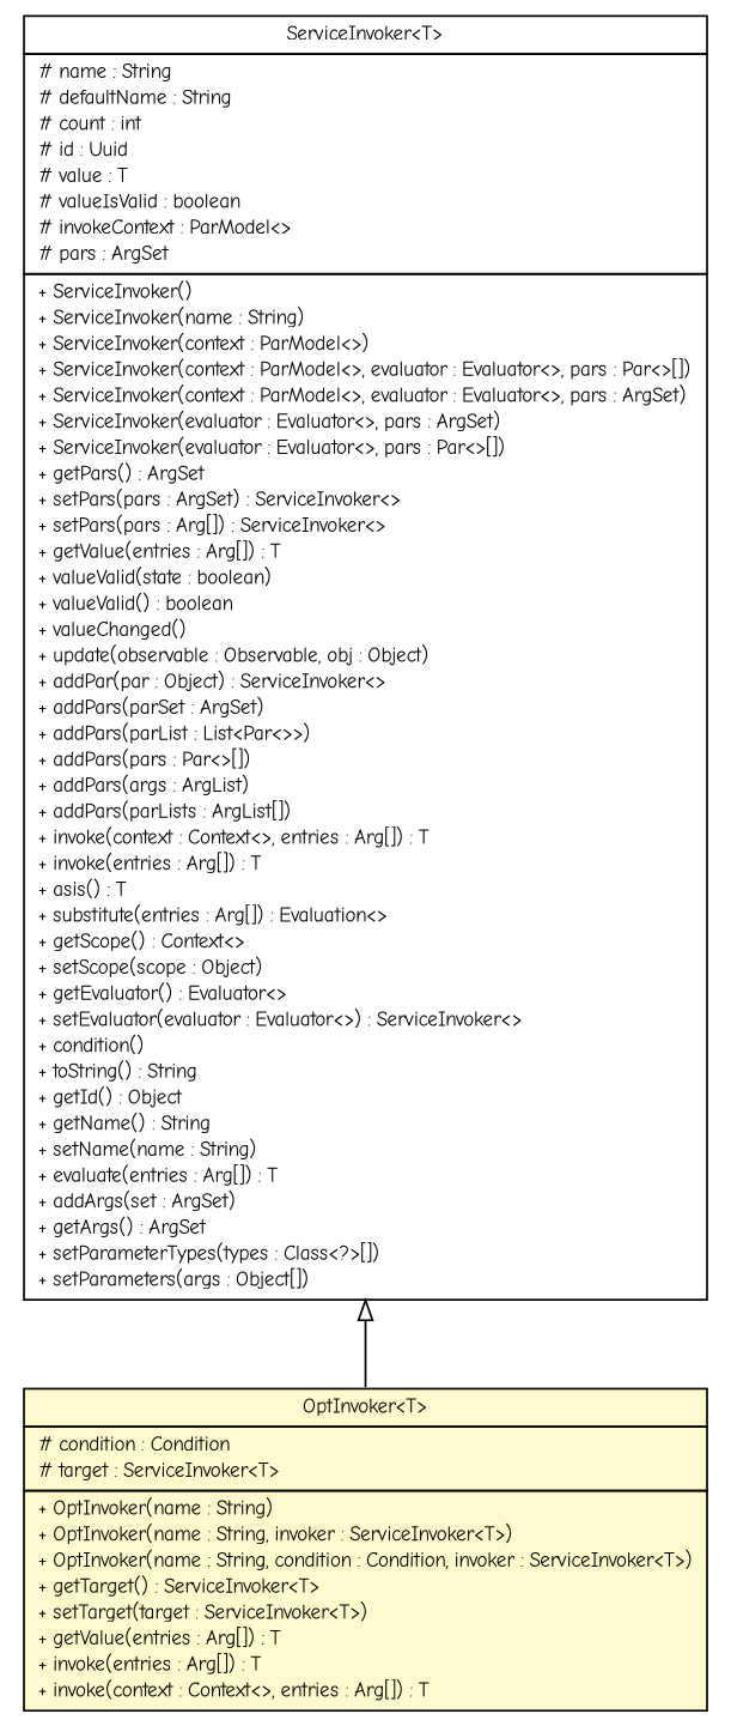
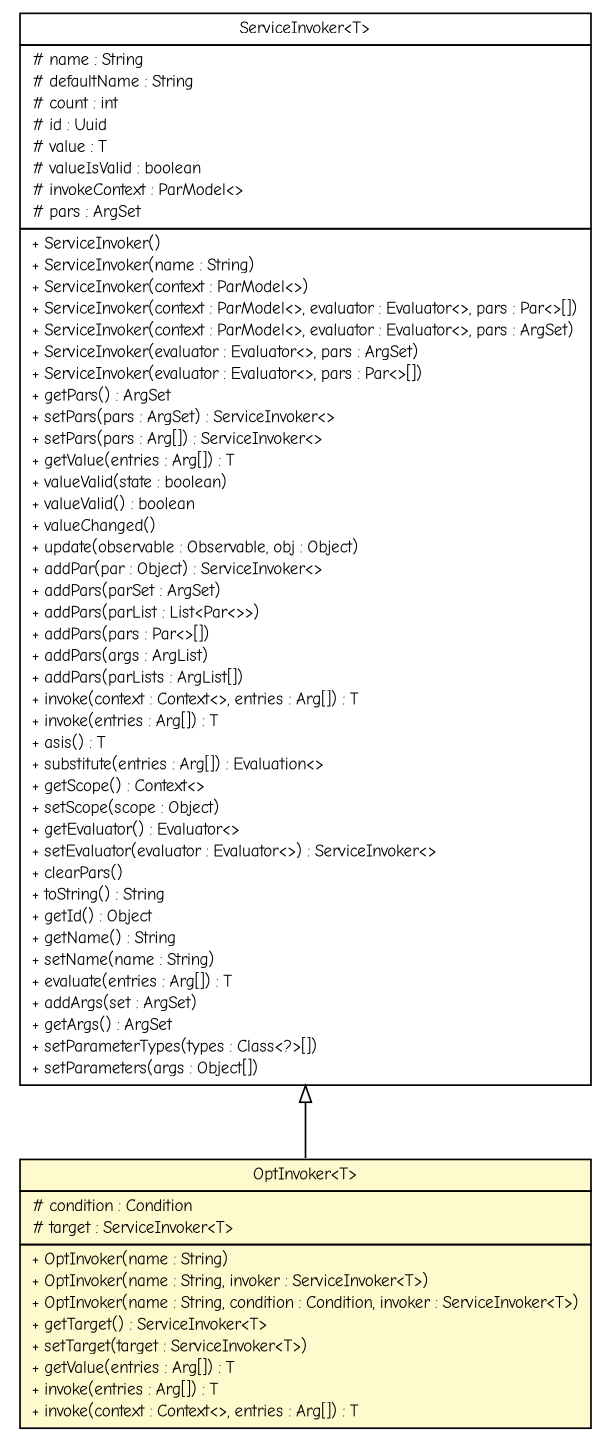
  digraph {
    nodesep=0.25
    ranksep=0.5
    fontname="Comic Neue"
    node [fontcolor=black fontname="Comic Neue" fontsize=10.0 shape=plaintext]
    n1 [label=<<table title="sorcer.core.invoker.OptInvoker" border="0" cellborder="1" cellspacing="0" cellpadding="2" port="p" bgcolor="lemonChiffon" href="./OptInvoker.html"> 		<tr><td><table border="0" cellspacing="0" cellpadding="1"> <tr><td align="center" balign="center"> OptInvoker&lt;T&gt; </td></tr> 		</table></td></tr> 		<tr><td><table border="0" cellspacing="0" cellpadding="1"> <tr><td align="left" balign="left"> # condition : Condition </td></tr> <tr><td align="left" balign="left"> # target : ServiceInvoker&lt;T&gt; </td></tr> 		</table></td></tr> 		<tr><td><table border="0" cellspacing="0" cellpadding="1"> <tr><td align="left" balign="left"> + OptInvoker(name : String) </td></tr> <tr><td align="left" balign="left"> + OptInvoker(name : String, invoker : ServiceInvoker&lt;T&gt;) </td></tr> <tr><td align="left" balign="left"> + OptInvoker(name : String, condition : Condition, invoker : ServiceInvoker&lt;T&gt;) </td></tr> <tr><td align="left" balign="left"> + getTarget() : ServiceInvoker&lt;T&gt; </td></tr> <tr><td align="left" balign="left"> + setTarget(target : ServiceInvoker&lt;T&gt;) </td></tr> <tr><td align="left" balign="left"> + getValue(entries : Arg[]) : T </td></tr> <tr><td align="left" balign="left"> + invoke(entries : Arg[]) : T </td></tr> <tr><td align="left" balign="left"> + invoke(context : Context&lt;&gt;, entries : Arg[]) : T </td></tr> 		</table></td></tr> 		</table>>]
-   n2 [label=<<table title="sorcer.core.invoker.ServiceInvoker" border="0" cellborder="1" cellspacing="0" cellpadding="2" port="p" href="./ServiceInvoker.html"> 		<tr><td><table border="0" cellspacing="0" cellpadding="1"> <tr><td align="center" balign="center"> ServiceInvoker&lt;T&gt; </td></tr> 		</table></td></tr> 		<tr><td><table border="0" cellspacing="0" cellpadding="1"> <tr><td align="left" balign="left"> # name : String </td></tr> <tr><td align="left" balign="left"> # defaultName : String </td></tr> <tr><td align="left" balign="left"> # count : int </td></tr> <tr><td align="left" balign="left"> # id : Uuid </td></tr> <tr><td align="left" balign="left"> # value : T </td></tr> <tr><td align="left" balign="left"> # valueIsValid : boolean </td></tr> <tr><td align="left" balign="left"> # invokeContext : ParModel&lt;&gt; </td></tr> <tr><td align="left" balign="left"> # pars : ArgSet </td></tr> 		</table></td></tr> 		<tr><td><table border="0" cellspacing="0" cellpadding="1"> <tr><td align="left" balign="left"> + ServiceInvoker() </td></tr> <tr><td align="left" balign="left"> + ServiceInvoker(name : String) </td></tr> <tr><td align="left" balign="left"> + ServiceInvoker(context : ParModel&lt;&gt;) </td></tr> <tr><td align="left" balign="left"> + ServiceInvoker(context : ParModel&lt;&gt;, evaluator : Evaluator&lt;&gt;, pars : Par&lt;&gt;[]) </td></tr> <tr><td align="left" balign="left"> + ServiceInvoker(context : ParModel&lt;&gt;, evaluator : Evaluator&lt;&gt;, pars : ArgSet) </td></tr> <tr><td align="left" balign="left"> + ServiceInvoker(evaluator : Evaluator&lt;&gt;, pars : ArgSet) </td></tr> <tr><td align="left" balign="left"> + ServiceInvoker(evaluator : Evaluator&lt;&gt;, pars : Par&lt;&gt;[]) </td></tr> <tr><td align="left" balign="left"> + getPars() : ArgSet </td></tr> <tr><td align="left" balign="left"> + setPars(pars : ArgSet) : ServiceInvoker&lt;&gt; </td></tr> <tr><td align="left" balign="left"> + setPars(pars : Arg[]) : ServiceInvoker&lt;&gt; </td></tr> <tr><td align="left" balign="left"> + getValue(entries : Arg[]) : T </td></tr> <tr><td align="left" balign="left"> + valueValid(state : boolean) </td></tr> <tr><td align="left" balign="left"> + valueValid() : boolean </td></tr> <tr><td align="left" balign="left"> + valueChanged() </td></tr> <tr><td align="left" balign="left"> + update(observable : Observable, obj : Object) </td></tr> <tr><td align="left" balign="left"> + addPar(par : Object) : ServiceInvoker&lt;&gt; </td></tr> <tr><td align="left" balign="left"> + addPars(parSet : ArgSet) </td></tr> <tr><td align="left" balign="left"> + addPars(parList : List&lt;Par&lt;&gt;&gt;) </td></tr> <tr><td align="left" balign="left"> + addPars(pars : Par&lt;&gt;[]) </td></tr> <tr><td align="left" balign="left"> + addPars(args : ArgList) </td></tr> <tr><td align="left" balign="left"> + addPars(parLists : ArgList[]) </td></tr> <tr><td align="left" balign="left"> + invoke(context : Context&lt;&gt;, entries : Arg[]) : T </td></tr> <tr><td align="left" balign="left"> + invoke(entries : Arg[]) : T </td></tr> <tr><td align="left" balign="left"> + asis() : T </td></tr> <tr><td align="left" balign="left"> + substitute(entries : Arg[]) : Evaluation&lt;&gt; </td></tr> <tr><td align="left" balign="left"> + getScope() : Context&lt;&gt; </td></tr> <tr><td align="left" balign="left"> + setScope(scope : Object) </td></tr> <tr><td align="left" balign="left"> + getEvaluator() : Evaluator&lt;&gt; </td></tr> <tr><td align="left" balign="left"> + setEvaluator(evaluator : Evaluator&lt;&gt;) : ServiceInvoker&lt;&gt; </td></tr> <tr><td align="left" balign="left"> + condition() </td></tr> <tr><td align="left" balign="left"> + toString() : String </td></tr> <tr><td align="left" balign="left"> + getId() : Object </td></tr> <tr><td align="left" balign="left"> + getName() : String </td></tr> <tr><td align="left" balign="left"> + setName(name : String) </td></tr> <tr><td align="left" balign="left"> + evaluate(entries : Arg[]) : T </td></tr> <tr><td align="left" balign="left"> + addArgs(set : ArgSet) </td></tr> <tr><td align="left" balign="left"> + getArgs() : ArgSet </td></tr> <tr><td align="left" balign="left"> + setParameterTypes(types : Class&lt;?&gt;[]) </td></tr> <tr><td align="left" balign="left"> + setParameters(args : Object[]) </td></tr> 		</table></td></tr> 		</table>>]
+   n2 [label=<<table title="sorcer.core.invoker.ServiceInvoker" border="0" cellborder="1" cellspacing="0" cellpadding="2" port="p" href="./ServiceInvoker.html"> 		<tr><td><table border="0" cellspacing="0" cellpadding="1"> <tr><td align="center" balign="center"> ServiceInvoker&lt;T&gt; </td></tr> 		</table></td></tr> 		<tr><td><table border="0" cellspacing="0" cellpadding="1"> <tr><td align="left" balign="left"> # name : String </td></tr> <tr><td align="left" balign="left"> # defaultName : String </td></tr> <tr><td align="left" balign="left"> # count : int </td></tr> <tr><td align="left" balign="left"> # id : Uuid </td></tr> <tr><td align="left" balign="left"> # value : T </td></tr> <tr><td align="left" balign="left"> # valueIsValid : boolean </td></tr> <tr><td align="left" balign="left"> # invokeContext : ParModel&lt;&gt; </td></tr> <tr><td align="left" balign="left"> # pars : ArgSet </td></tr> 		</table></td></tr> 		<tr><td><table border="0" cellspacing="0" cellpadding="1"> <tr><td align="left" balign="left"> + ServiceInvoker() </td></tr> <tr><td align="left" balign="left"> + ServiceInvoker(name : String) </td></tr> <tr><td align="left" balign="left"> + ServiceInvoker(context : ParModel&lt;&gt;) </td></tr> <tr><td align="left" balign="left"> + ServiceInvoker(context : ParModel&lt;&gt;, evaluator : Evaluator&lt;&gt;, pars : Par&lt;&gt;[]) </td></tr> <tr><td align="left" balign="left"> + ServiceInvoker(context : ParModel&lt;&gt;, evaluator : Evaluator&lt;&gt;, pars : ArgSet) </td></tr> <tr><td align="left" balign="left"> + ServiceInvoker(evaluator : Evaluator&lt;&gt;, pars : ArgSet) </td></tr> <tr><td align="left" balign="left"> + ServiceInvoker(evaluator : Evaluator&lt;&gt;, pars : Par&lt;&gt;[]) </td></tr> <tr><td align="left" balign="left"> + getPars() : ArgSet </td></tr> <tr><td align="left" balign="left"> + setPars(pars : ArgSet) : ServiceInvoker&lt;&gt; </td></tr> <tr><td align="left" balign="left"> + setPars(pars : Arg[]) : ServiceInvoker&lt;&gt; </td></tr> <tr><td align="left" balign="left"> + getValue(entries : Arg[]) : T </td></tr> <tr><td align="left" balign="left"> + valueValid(state : boolean) </td></tr> <tr><td align="left" balign="left"> + valueValid() : boolean </td></tr> <tr><td align="left" balign="left"> + valueChanged() </td></tr> <tr><td align="left" balign="left"> + update(observable : Observable, obj : Object) </td></tr> <tr><td align="left" balign="left"> + addPar(par : Object) : ServiceInvoker&lt;&gt; </td></tr> <tr><td align="left" balign="left"> + addPars(parSet : ArgSet) </td></tr> <tr><td align="left" balign="left"> + addPars(parList : List&lt;Par&lt;&gt;&gt;) </td></tr> <tr><td align="left" balign="left"> + addPars(pars : Par&lt;&gt;[]) </td></tr> <tr><td align="left" balign="left"> + addPars(args : ArgList) </td></tr> <tr><td align="left" balign="left"> + addPars(parLists : ArgList[]) </td></tr> <tr><td align="left" balign="left"> + invoke(context : Context&lt;&gt;, entries : Arg[]) : T </td></tr> <tr><td align="left" balign="left"> + invoke(entries : Arg[]) : T </td></tr> <tr><td align="left" balign="left"> + asis() : T </td></tr> <tr><td align="left" balign="left"> + substitute(entries : Arg[]) : Evaluation&lt;&gt; </td></tr> <tr><td align="left" balign="left"> + getScope() : Context&lt;&gt; </td></tr> <tr><td align="left" balign="left"> + setScope(scope : Object) </td></tr> <tr><td align="left" balign="left"> + getEvaluator() : Evaluator&lt;&gt; </td></tr> <tr><td align="left" balign="left"> + setEvaluator(evaluator : Evaluator&lt;&gt;) : ServiceInvoker&lt;&gt; </td></tr> <tr><td align="left" balign="left"> + clearPars() </td></tr> <tr><td align="left" balign="left"> + toString() : String </td></tr> <tr><td align="left" balign="left"> + getId() : Object </td></tr> <tr><td align="left" balign="left"> + getName() : String </td></tr> <tr><td align="left" balign="left"> + setName(name : String) </td></tr> <tr><td align="left" balign="left"> + evaluate(entries : Arg[]) : T </td></tr> <tr><td align="left" balign="left"> + addArgs(set : ArgSet) </td></tr> <tr><td align="left" balign="left"> + getArgs() : ArgSet </td></tr> <tr><td align="left" balign="left"> + setParameterTypes(types : Class&lt;?&gt;[]) </td></tr> <tr><td align="left" balign="left"> + setParameters(args : Object[]) </td></tr> 		</table></td></tr> 		</table>>]
    n2 -> n1 [arrowtail=empty dir=back fontname="Comic Neue" fontsize=10 headport=p labelfontname=Helvetica labelfontsize=10 tailport=p]
  }
